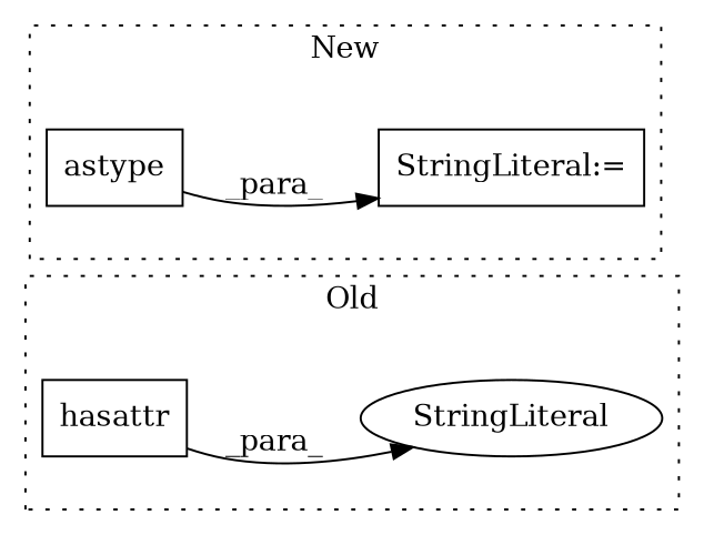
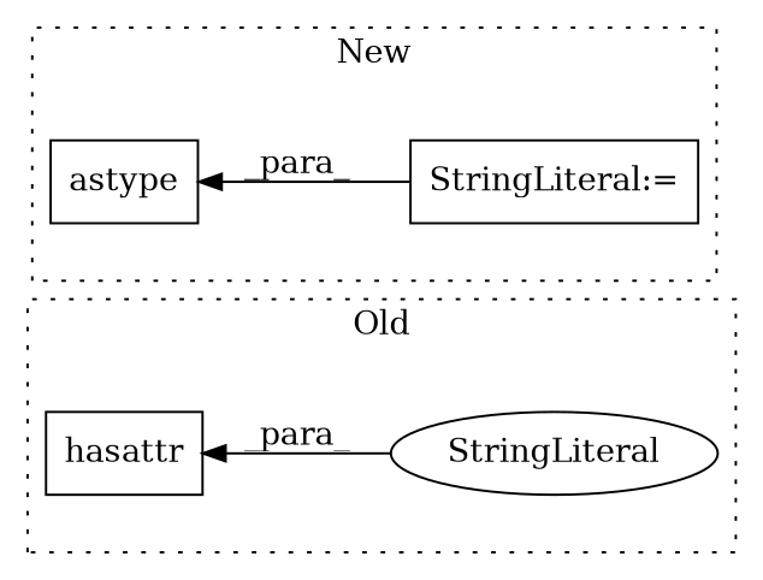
  digraph {
    rankdir=LR
    node [a=32 shape=box]
    n1 [l="8,1" label=hasattr s="13191,13216"]
    n2 [a=45 l=4 label=StringLiteral s=13212 shape=ellipse]
    n3 [l="7,1" label=astype s="14335,14348"]
    n4 [a=7 l=1 label="StringLiteral:=" s=14330]
    subgraph cluster_1 {
      label=Old
      style=dotted
      n1
      n2
    }
    subgraph cluster_2 {
      label=New
      style=dotted
      n3
      n4
    }
-   n1 -> n2 [label=_para_]
-   n3 -> n4 [label=_para_]
+   n2 -> n1 [label=_para_]
+   n4 -> n3 [label=_para_]
  }
